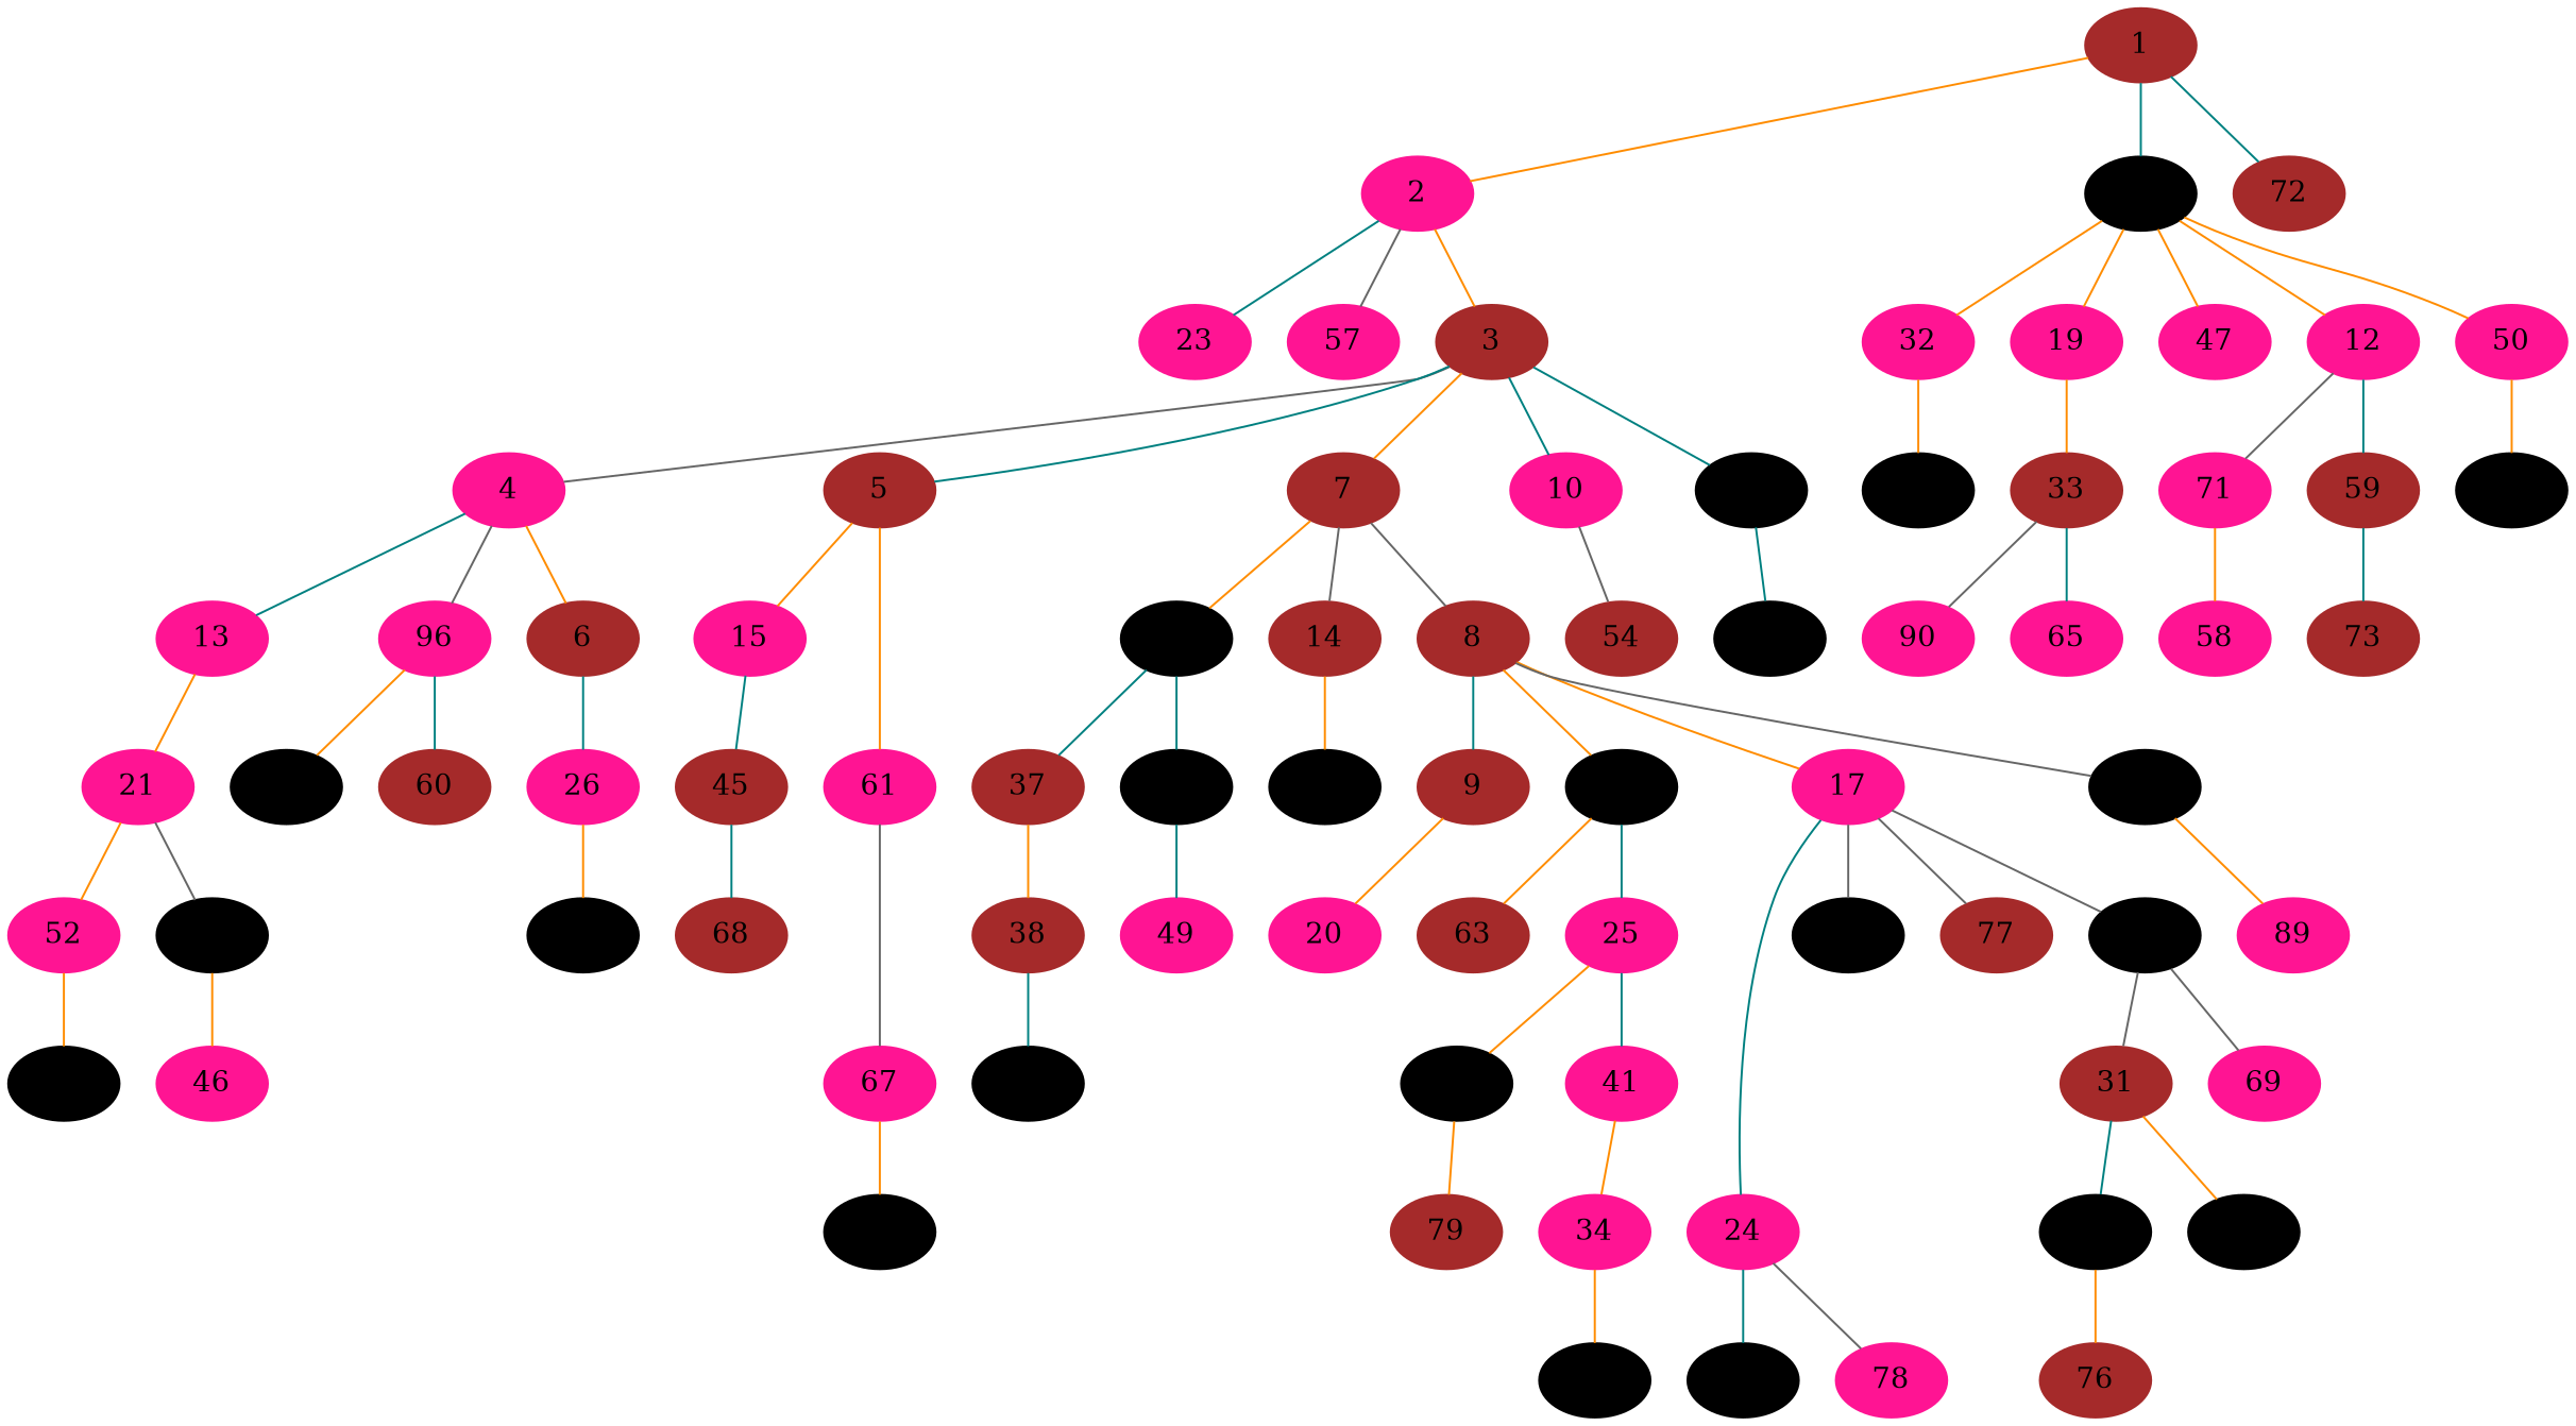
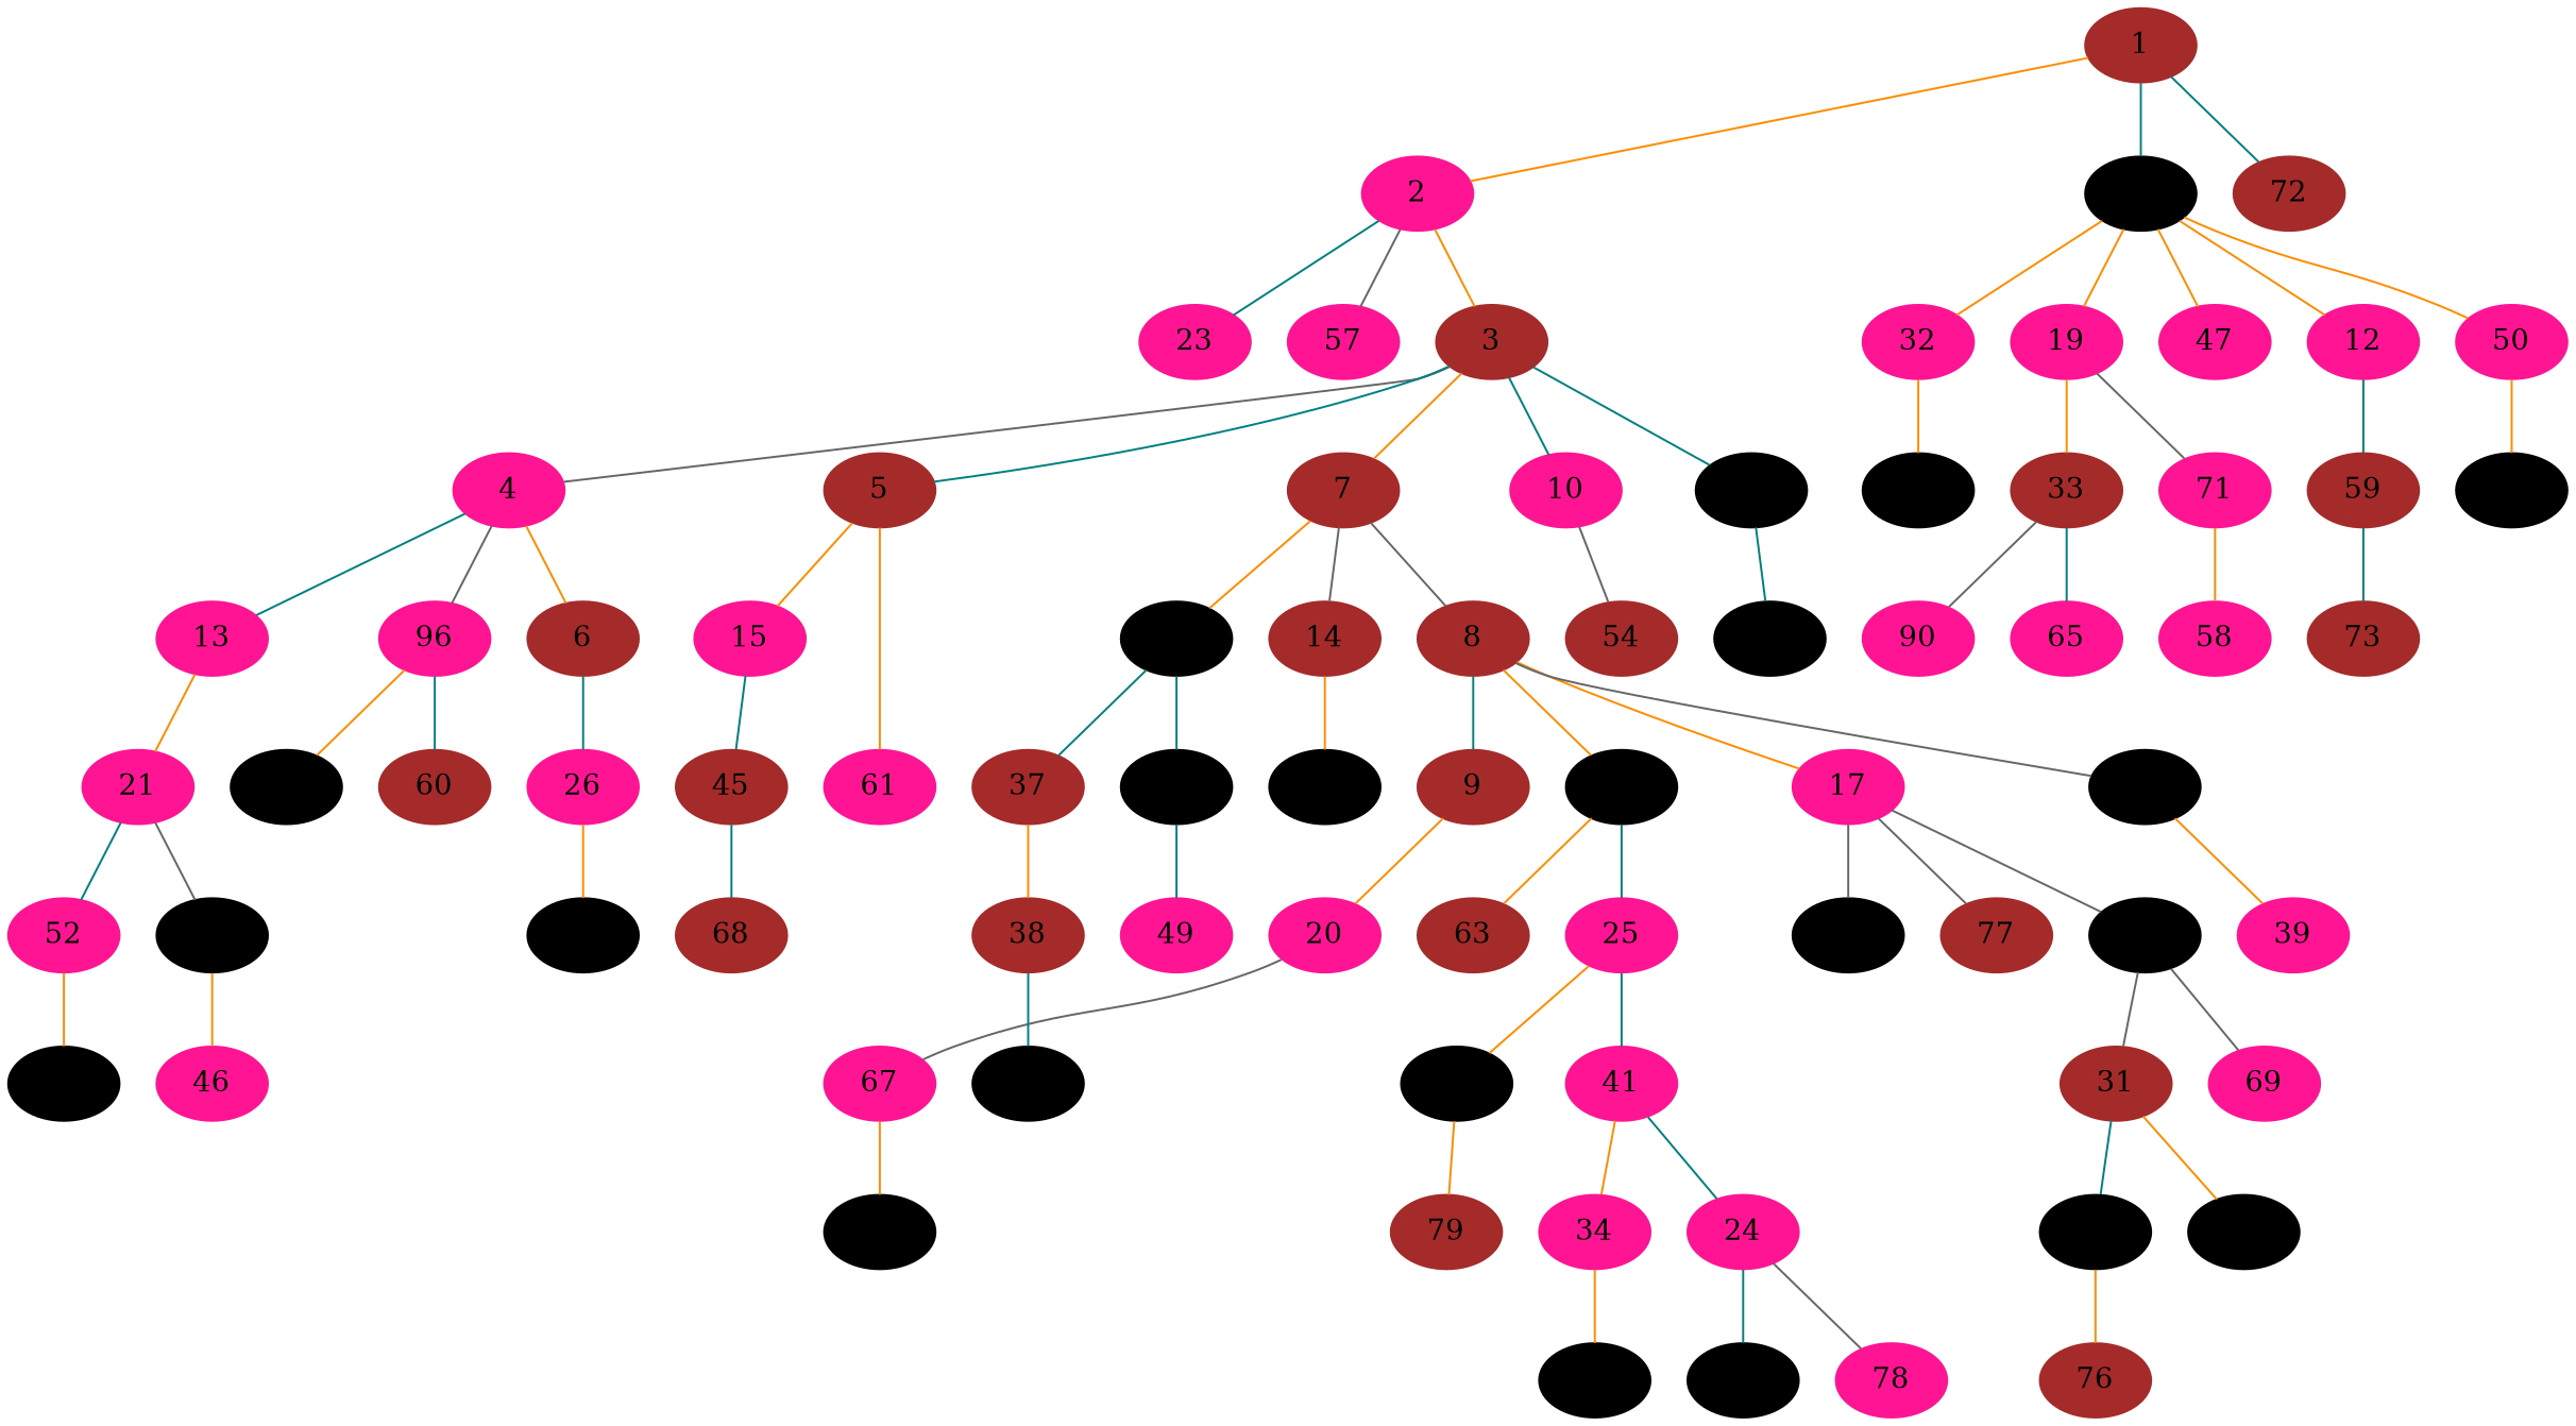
  graph {
    node [color=deeppink style=filled]
    edge [color=darkorange]
    1 [color=brown]
    2
    11 [color=black]
    72 [color=brown]
    3 [color=brown]
    23
    57
    12
    19
    32
    47
    50
    4
    5 [color=brown]
    7 [color=brown]
    10
    42 [color=black]
    6 [color=brown]
    13
    n20 [label=96]
    15
    61
    8 [color=brown]
    14 [color=brown]
    18 [color=black]
    54 [color=brown]
    62 [color=black]
    26
    21
    28 [color=black]
    60 [color=brown]
    45 [color=brown]
    67
    55 [color=black]
    9 [color=brown]
    17
    22 [color=black]
    36 [color=black]
    35 [color=black]
    29 [color=black]
    37 [color=brown]
    20
    24
    27 [color=black]
    66 [color=black]
    77 [color=brown]
    25
    63 [color=brown]
-   39 [label=89]
+   39
    59 [color=brown]
    71
    33 [color=brown]
    74 [color=black]
    56 [color=black]
    73 [color=brown]
    58
    44 [color=black]
    52
    68 [color=brown]
    43 [color=black]
    78
    31 [color=brown]
    69
    49
    38 [color=brown]
    n66 [label=90]
    65
    46
    53 [color=black]
    30 [color=black]
    41
    79 [color=brown]
    75 [color=black]
    34
    51 [color=black]
    64 [color=black]
    76 [color=brown]
    48 [color=black]
    70 [color=black]
    1 -- 2
    1 -- 11 [color=teal]
    1 -- 72 [color=teal]
    2 -- 3
    2 -- 23 [color=teal]
    2 -- 57 [color=gray40]
    11 -- 12
    11 -- 19
    11 -- 32
    11 -- 47
    11 -- 50
    3 -- 4 [color=gray40]
    3 -- 5 [color=teal]
    3 -- 7
    3 -- 10 [color=teal]
    3 -- 42 [color=teal]
    12 -- 59 [color=teal]
-   12 -- 71 [color=gray40]
+   19 -- 71 [color=gray40]
    19 -- 33
    32 -- 74
    50 -- 56
    4 -- 6
    4 -- 13 [color=teal]
    4 -- n20 [color=gray40]
    5 -- 15
    5 -- 61
    7 -- 8 [color=gray40]
    7 -- 14 [color=gray40]
    7 -- 18
    10 -- 54 [color=gray40]
    42 -- 62 [color=teal]
    6 -- 26 [color=teal]
    13 -- 21
    n20 -- 28
    n20 -- 60 [color=teal]
    15 -- 45 [color=teal]
-   61 -- 67 [color=gray40]
+   20 -- 67 [color=gray40]
    8 -- 9 [color=teal]
    8 -- 17
    8 -- 22
    8 -- 36 [color=gray40]
    14 -- 35
    18 -- 29 [color=teal]
    18 -- 37 [color=teal]
    26 -- 55
    21 -- 44 [color=gray40]
-   21 -- 52
+   21 -- 52 [color=teal]
    45 -- 68 [color=teal]
    67 -- 70
    9 -- 20
-   17 -- 24 [color=teal]
+   41 -- 24 [color=teal]
    17 -- 27 [color=gray40]
    17 -- 66 [color=gray40]
    17 -- 77 [color=gray40]
    22 -- 25 [color=teal]
    22 -- 63
    36 -- 39
    29 -- 49 [color=teal]
    37 -- 38
    24 -- 43 [color=teal]
    24 -- 78 [color=gray40]
    27 -- 31 [color=gray40]
    27 -- 69 [color=gray40]
    25 -- 30
    25 -- 41 [color=teal]
    59 -- 73 [color=teal]
    71 -- 58
    33 -- n66 [color=gray40]
    33 -- 65 [color=teal]
    44 -- 46
    52 -- 53
    31 -- 51 [color=teal]
    31 -- 64
    38 -- 48 [color=teal]
    30 -- 79
    41 -- 34
    34 -- 75
    51 -- 76
  }
